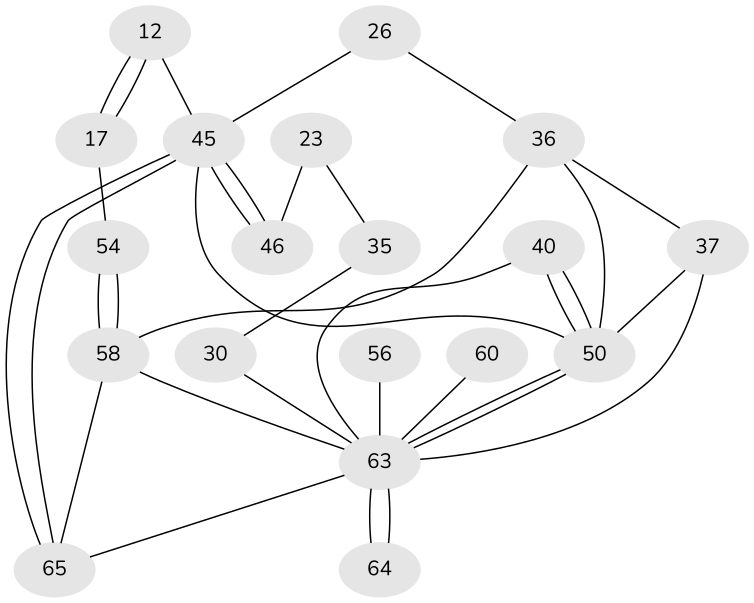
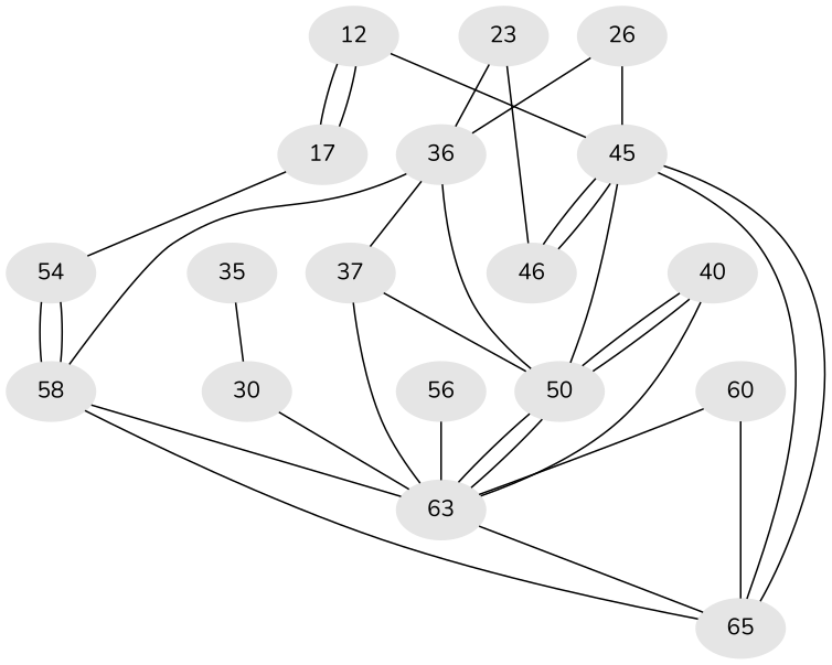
  graph {
    fontname=Nunito
    node [color=gray90 fontname=Nunito style=filled]
    edge [fontname=Nunito]
    12 [super="+10"]
    17
    45 [super="+11+20"]
    54
    46 [super="+44"]
    50 [super="+2+14+19"]
    65 [super="+59"]
    n8 [label=23]
    36 [super="+24+27"]
    37 [super="+30+28"]
    58 [super="+52+51+49"]
    26 [super="+25"]
    n13 [label=30 super="+34"]
    35
    63 [super="+62+57+43+61+47"]
-   64
    40
    56 [super="+55"]
    60
    12 -- 17 [weight=2]
    12 -- 17
    12 -- 45 [weight=3]
    17 -- 54
    45 -- 46 [weight=3]
    45 -- 46
    45 -- 50 [weight=4]
    45 -- 65
    45 -- 65
    54 -- 58 [weight=3]
    54 -- 58
    50 -- 63
    50 -- 63
    n8 -- 46 [weight=2]
-   n8 -- 35
+   n8 -- 36
    36 -- 50
    36 -- 37 [weight=2]
    36 -- 58
    37 -- 50
    37 -- 63 [weight=2]
    58 -- 65
    58 -- 63
    26 -- 45 [weight=2]
    26 -- 36 [weight=2]
    n13 -- 63 [weight=2]
    35 -- n13 [weight=2]
    63 -- 65
-   63 -- 64 [weight=2]
-   63 -- 64
    40 -- 50 [weight=2]
    40 -- 50
    40 -- 63
    56 -- 63 [weight=4]
+   60 -- 65
    60 -- 63 [weight=2]
  }
